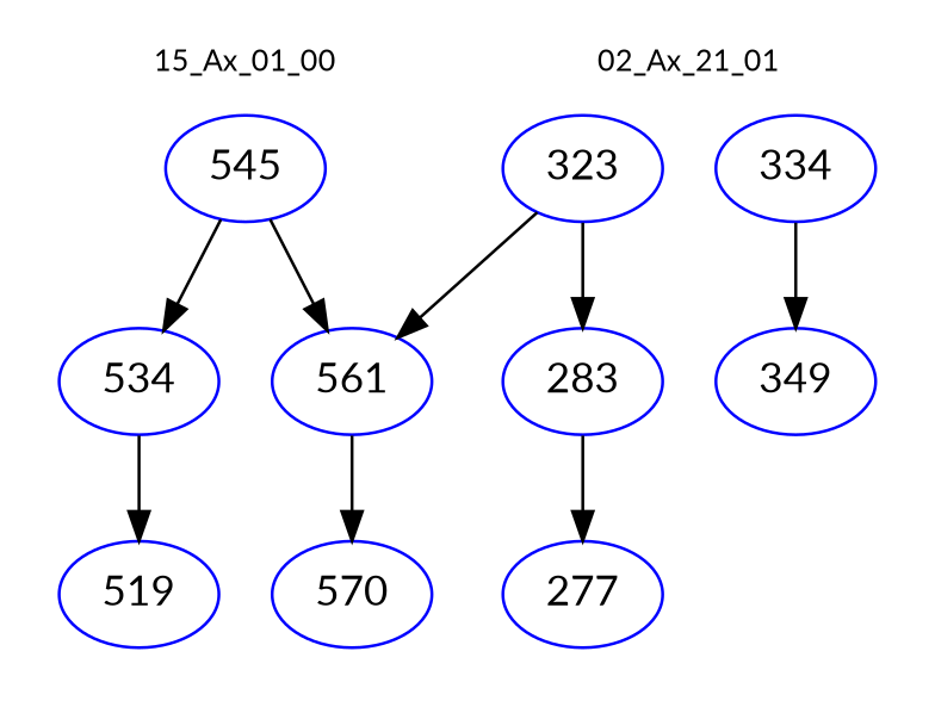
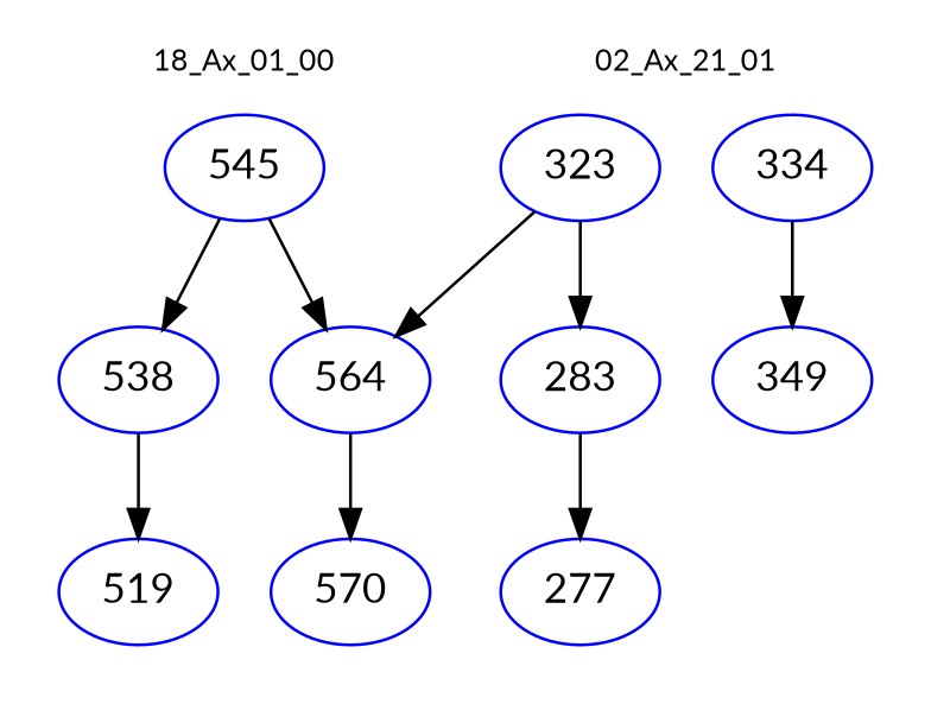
  digraph {
    fontname=Lato
    node [color=blue fontname=Lato]
    edge [color=black fontname=Lato]
    n1 [label=545]
-   n2 [label=534]
-   n3 [label=561]
+   n2 [label=538]
+   n3 [label=564]
    n4 [label=519]
    n5 [label=570]
    n6 [label=323]
    n7 [label=283]
    n8 [label=334]
    n9 [label=277]
    n10 [label=349]
    subgraph cluster_1 {
      color=white
      fontsize=10
-     label="15_Ax_01_00"
+     label="18_Ax_01_00"
      n1
      n2
      n3
      n4
      n5
    }
    subgraph cluster_2 {
      color=white
      fontsize=10
      label="02_Ax_21_01"
      n6
      n7
      n8
      n9
      n10
    }
    n1 -> n2
    n1 -> n3
    n2 -> n4
    n3 -> n5
    n6 -> n3
    n6 -> n7
    n7 -> n9
    n8 -> n10
  }
